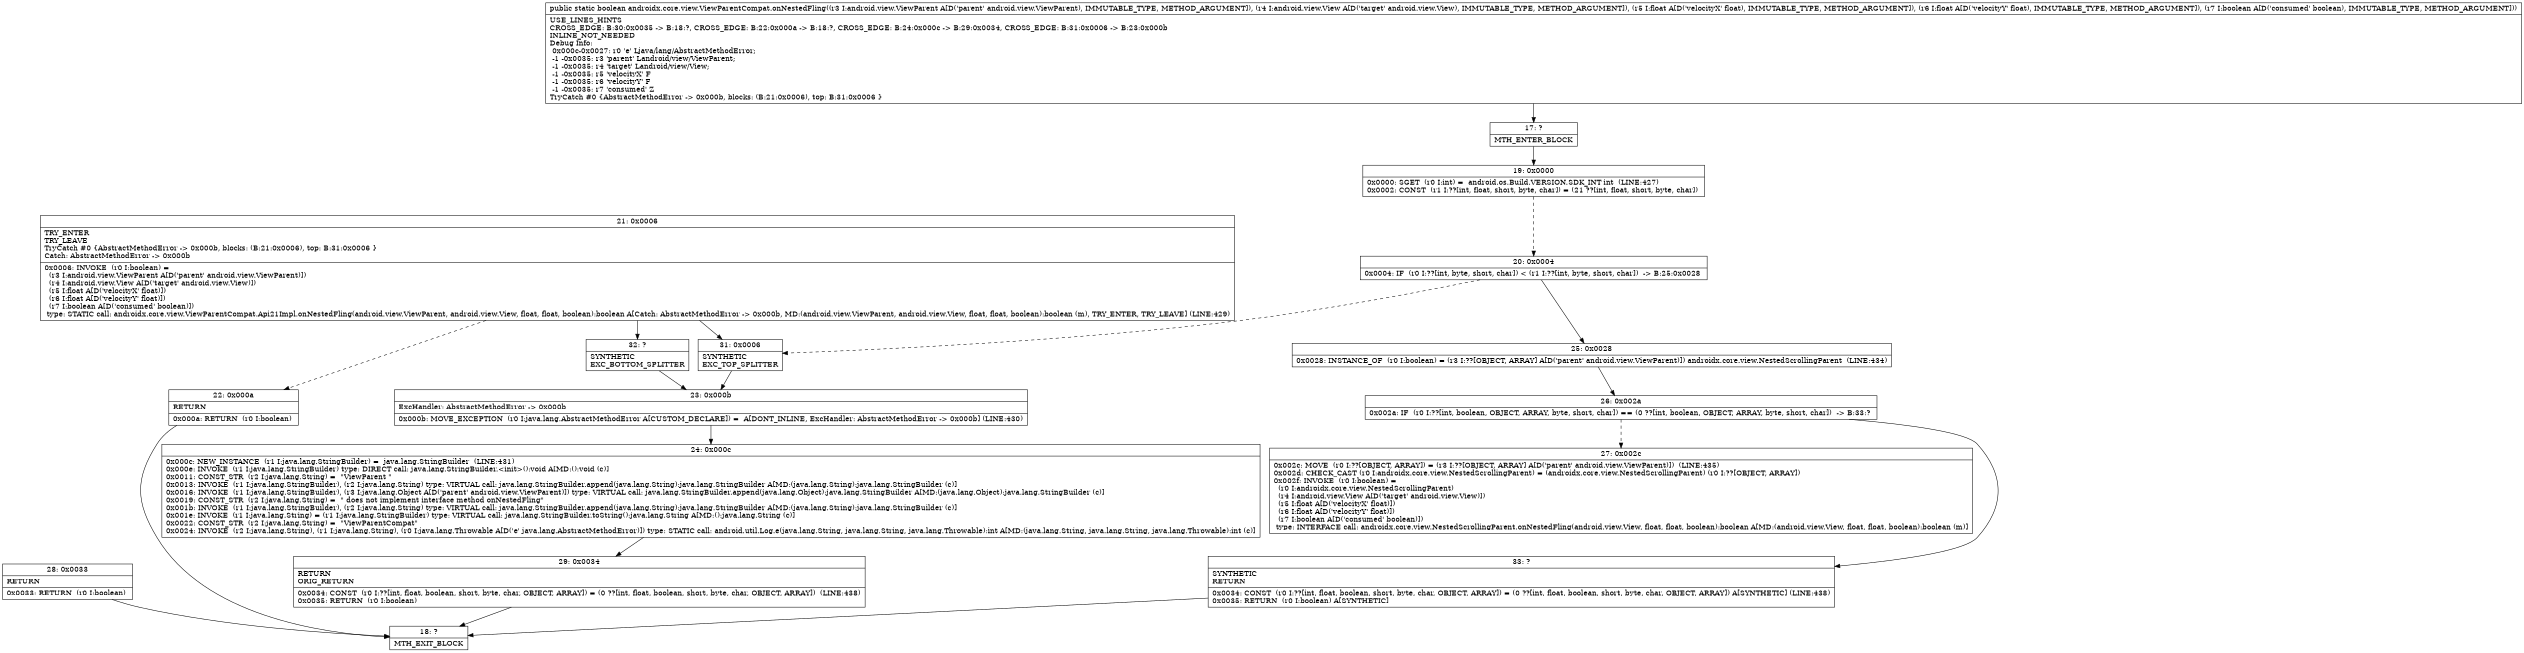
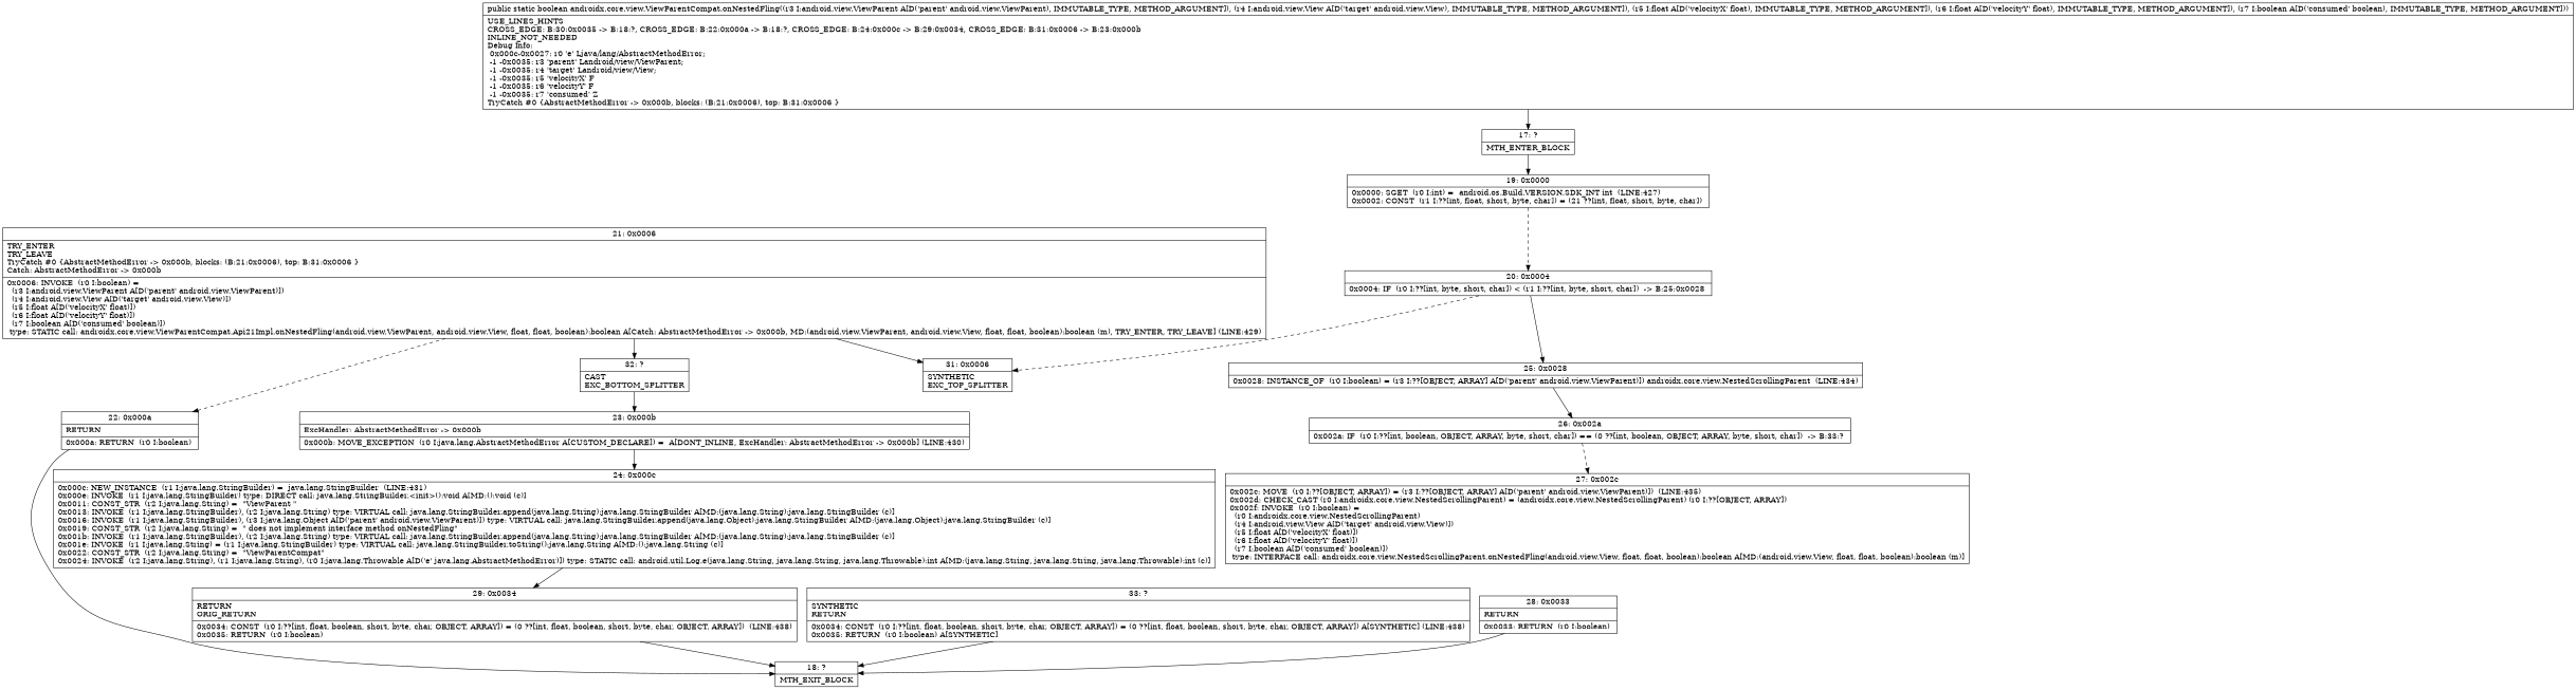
  digraph {
    node [shape=record]
    n1 [label="{17\:\ ?|MTH_ENTER_BLOCK\l}"]
    n2 [label="{19\:\ 0x0000|0x0000: SGET  (r0 I:int) =  android.os.Build.VERSION.SDK_INT int  (LINE:427)\l0x0002: CONST  (r1 I:??[int, float, short, byte, char]) = (21 ??[int, float, short, byte, char]) \l}"]
    n3 [label="{20\:\ 0x0004|0x0004: IF  (r0 I:??[int, byte, short, char]) \< (r1 I:??[int, byte, short, char])  \-\> B:25:0x0028 \l}"]
    n4 [label="{25\:\ 0x0028|0x0028: INSTANCE_OF  (r0 I:boolean) = (r3 I:??[OBJECT, ARRAY] A[D('parent' android.view.ViewParent)]) androidx.core.view.NestedScrollingParent  (LINE:434)\l}"]
    n5 [label="{31\:\ 0x0006|SYNTHETIC\lEXC_TOP_SPLITTER\l}"]
    n6 [label="{26\:\ 0x002a|0x002a: IF  (r0 I:??[int, boolean, OBJECT, ARRAY, byte, short, char]) == (0 ??[int, boolean, OBJECT, ARRAY, byte, short, char])  \-\> B:33:? \l}"]
    n7 [label="{23\:\ 0x000b|ExcHandler: AbstractMethodError \-\> 0x000b\l|0x000b: MOVE_EXCEPTION  (r0 I:java.lang.AbstractMethodError A[CUSTOM_DECLARE]) =  A[DONT_INLINE, ExcHandler: AbstractMethodError \-\> 0x000b] (LINE:430)\l}"]
    n8 [label="{27\:\ 0x002c|0x002c: MOVE  (r0 I:??[OBJECT, ARRAY]) = (r3 I:??[OBJECT, ARRAY] A[D('parent' android.view.ViewParent)])  (LINE:435)\l0x002d: CHECK_CAST (r0 I:androidx.core.view.NestedScrollingParent) = (androidx.core.view.NestedScrollingParent) (r0 I:??[OBJECT, ARRAY]) \l0x002f: INVOKE  (r0 I:boolean) = \l  (r0 I:androidx.core.view.NestedScrollingParent)\l  (r4 I:android.view.View A[D('target' android.view.View)])\l  (r5 I:float A[D('velocityX' float)])\l  (r6 I:float A[D('velocityY' float)])\l  (r7 I:boolean A[D('consumed' boolean)])\l type: INTERFACE call: androidx.core.view.NestedScrollingParent.onNestedFling(android.view.View, float, float, boolean):boolean A[MD:(android.view.View, float, float, boolean):boolean (m)]\l}"]
    n9 [label="{33\:\ ?|SYNTHETIC\lRETURN\l|0x0034: CONST  (r0 I:??[int, float, boolean, short, byte, char, OBJECT, ARRAY]) = (0 ??[int, float, boolean, short, byte, char, OBJECT, ARRAY]) A[SYNTHETIC] (LINE:438)\l0x0035: RETURN  (r0 I:boolean) A[SYNTHETIC]\l}"]
    n10 [label="{18\:\ ?|MTH_EXIT_BLOCK\l}"]
    n11 [label="{28\:\ 0x0033|RETURN\l|0x0033: RETURN  (r0 I:boolean) \l}"]
    n12 [label="{21\:\ 0x0006|TRY_ENTER\lTRY_LEAVE\lTryCatch #0 \{AbstractMethodError \-\> 0x000b, blocks: (B:21:0x0006), top: B:31:0x0006 \}\lCatch: AbstractMethodError \-\> 0x000b\l|0x0006: INVOKE  (r0 I:boolean) = \l  (r3 I:android.view.ViewParent A[D('parent' android.view.ViewParent)])\l  (r4 I:android.view.View A[D('target' android.view.View)])\l  (r5 I:float A[D('velocityX' float)])\l  (r6 I:float A[D('velocityY' float)])\l  (r7 I:boolean A[D('consumed' boolean)])\l type: STATIC call: androidx.core.view.ViewParentCompat.Api21Impl.onNestedFling(android.view.ViewParent, android.view.View, float, float, boolean):boolean A[Catch: AbstractMethodError \-\> 0x000b, MD:(android.view.ViewParent, android.view.View, float, float, boolean):boolean (m), TRY_ENTER, TRY_LEAVE] (LINE:429)\l}"]
    n13 [label="{22\:\ 0x000a|RETURN\l|0x000a: RETURN  (r0 I:boolean) \l}"]
-   n14 [label="{32\:\ ?|SYNTHETIC\lEXC_BOTTOM_SPLITTER\l}"]
+   n14 [label="{32\:\ ?|CAST\lEXC_BOTTOM_SPLITTER\l}"]
    n15 [label="{24\:\ 0x000c|0x000c: NEW_INSTANCE  (r1 I:java.lang.StringBuilder) =  java.lang.StringBuilder  (LINE:431)\l0x000e: INVOKE  (r1 I:java.lang.StringBuilder) type: DIRECT call: java.lang.StringBuilder.\<init\>():void A[MD:():void (c)]\l0x0011: CONST_STR  (r2 I:java.lang.String) =  \"ViewParent \" \l0x0013: INVOKE  (r1 I:java.lang.StringBuilder), (r2 I:java.lang.String) type: VIRTUAL call: java.lang.StringBuilder.append(java.lang.String):java.lang.StringBuilder A[MD:(java.lang.String):java.lang.StringBuilder (c)]\l0x0016: INVOKE  (r1 I:java.lang.StringBuilder), (r3 I:java.lang.Object A[D('parent' android.view.ViewParent)]) type: VIRTUAL call: java.lang.StringBuilder.append(java.lang.Object):java.lang.StringBuilder A[MD:(java.lang.Object):java.lang.StringBuilder (c)]\l0x0019: CONST_STR  (r2 I:java.lang.String) =  \" does not implement interface method onNestedFling\" \l0x001b: INVOKE  (r1 I:java.lang.StringBuilder), (r2 I:java.lang.String) type: VIRTUAL call: java.lang.StringBuilder.append(java.lang.String):java.lang.StringBuilder A[MD:(java.lang.String):java.lang.StringBuilder (c)]\l0x001e: INVOKE  (r1 I:java.lang.String) = (r1 I:java.lang.StringBuilder) type: VIRTUAL call: java.lang.StringBuilder.toString():java.lang.String A[MD:():java.lang.String (c)]\l0x0022: CONST_STR  (r2 I:java.lang.String) =  \"ViewParentCompat\" \l0x0024: INVOKE  (r2 I:java.lang.String), (r1 I:java.lang.String), (r0 I:java.lang.Throwable A[D('e' java.lang.AbstractMethodError)]) type: STATIC call: android.util.Log.e(java.lang.String, java.lang.String, java.lang.Throwable):int A[MD:(java.lang.String, java.lang.String, java.lang.Throwable):int (c)]\l}"]
    n16 [label="{29\:\ 0x0034|RETURN\lORIG_RETURN\l|0x0034: CONST  (r0 I:??[int, float, boolean, short, byte, char, OBJECT, ARRAY]) = (0 ??[int, float, boolean, short, byte, char, OBJECT, ARRAY])  (LINE:438)\l0x0035: RETURN  (r0 I:boolean) \l}"]
    n17 [label="{public static boolean androidx.core.view.ViewParentCompat.onNestedFling((r3 I:android.view.ViewParent A[D('parent' android.view.ViewParent), IMMUTABLE_TYPE, METHOD_ARGUMENT]), (r4 I:android.view.View A[D('target' android.view.View), IMMUTABLE_TYPE, METHOD_ARGUMENT]), (r5 I:float A[D('velocityX' float), IMMUTABLE_TYPE, METHOD_ARGUMENT]), (r6 I:float A[D('velocityY' float), IMMUTABLE_TYPE, METHOD_ARGUMENT]), (r7 I:boolean A[D('consumed' boolean), IMMUTABLE_TYPE, METHOD_ARGUMENT]))  | USE_LINES_HINTS\lCROSS_EDGE: B:30:0x0035 \-\> B:18:?, CROSS_EDGE: B:22:0x000a \-\> B:18:?, CROSS_EDGE: B:24:0x000c \-\> B:29:0x0034, CROSS_EDGE: B:31:0x0006 \-\> B:23:0x000b\lINLINE_NOT_NEEDED\lDebug Info:\l  0x000c\-0x0027: r0 'e' Ljava\/lang\/AbstractMethodError;\l  \-1 \-0x0035: r3 'parent' Landroid\/view\/ViewParent;\l  \-1 \-0x0035: r4 'target' Landroid\/view\/View;\l  \-1 \-0x0035: r5 'velocityX' F\l  \-1 \-0x0035: r6 'velocityY' F\l  \-1 \-0x0035: r7 'consumed' Z\lTryCatch #0 \{AbstractMethodError \-\> 0x000b, blocks: (B:21:0x0006), top: B:31:0x0006 \}\l}"]
    n1 -> n2
    n2 -> n3 [style=dashed]
    n3 -> n4
    n3 -> n5 [style=dashed]
    n4 -> n6
-   n5 -> n7
    n6 -> n8 [style=dashed]
-   n6 -> n9
    n7 -> n15
    n9 -> n10
    n11 -> n10
    n12 -> n5
    n12 -> n13 [style=dashed]
    n12 -> n14
    n13 -> n10
    n14 -> n7
    n15 -> n16
    n16 -> n10
    n17 -> n1
  }
